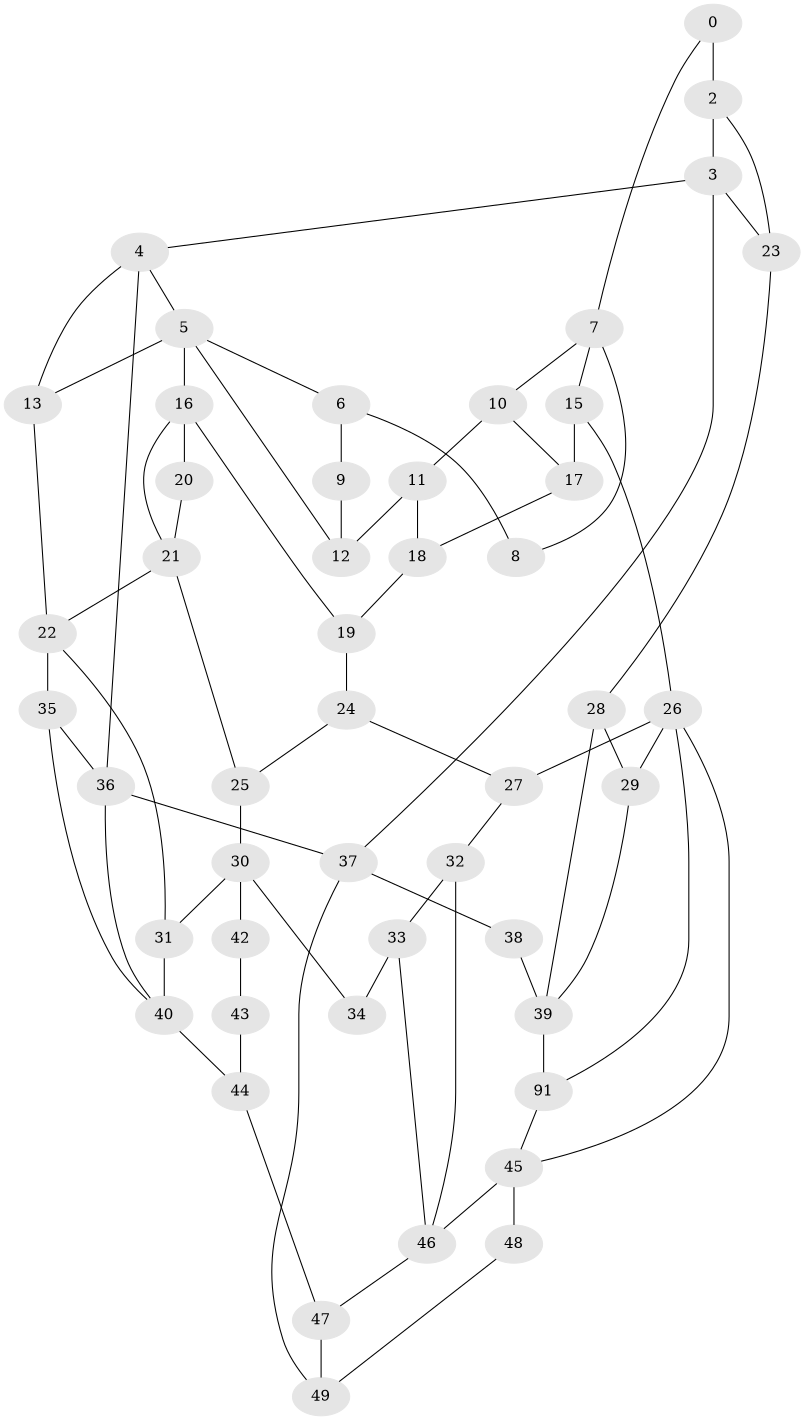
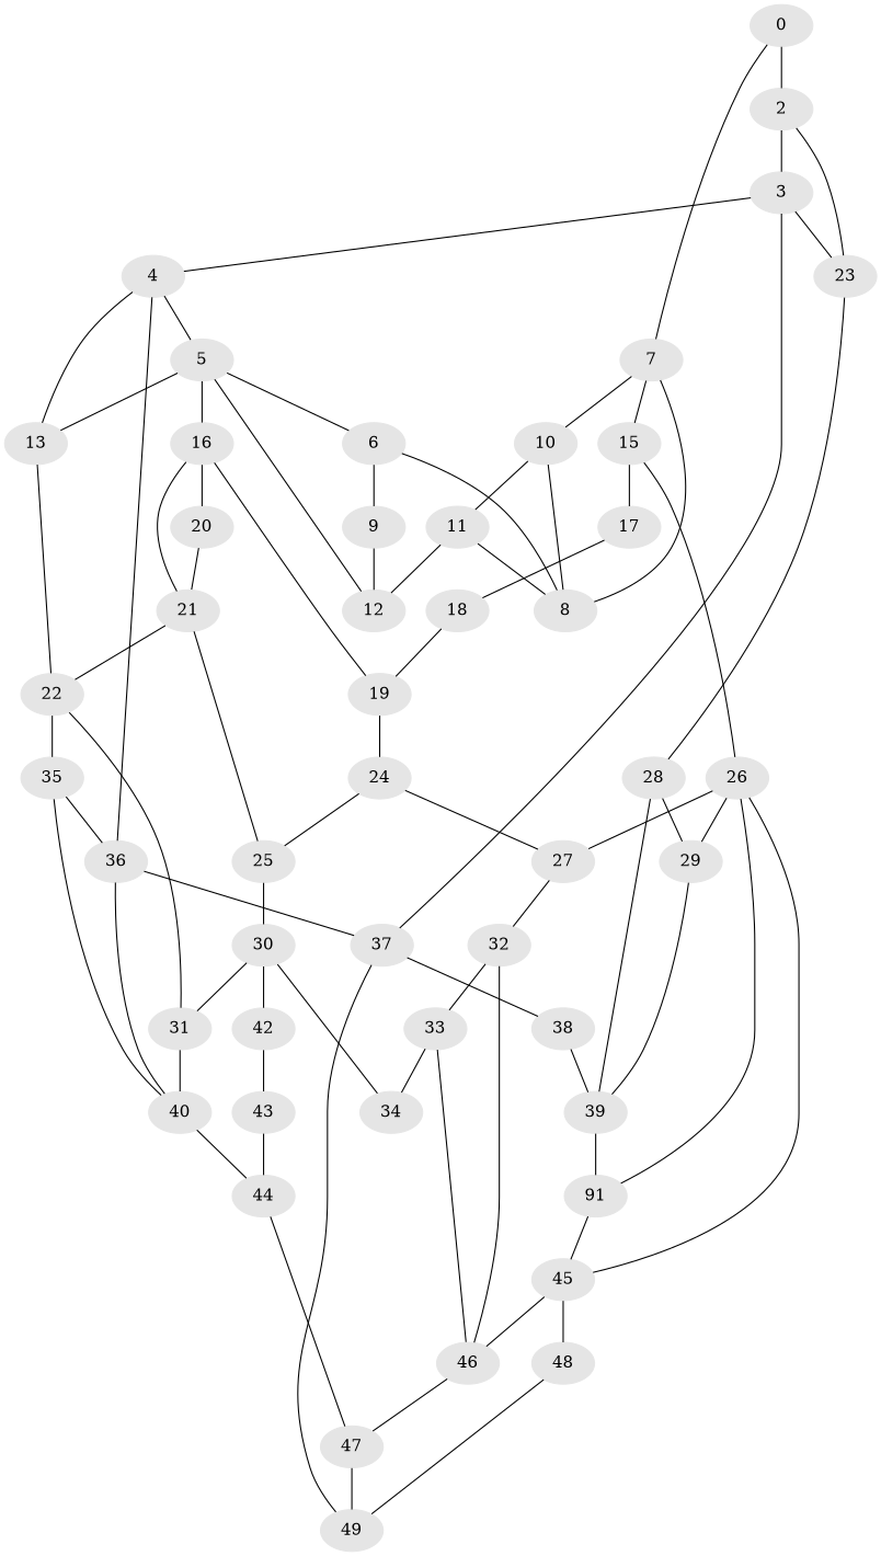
  graph {
    node [color=gray90 style=filled]
    edge [weight=1.0]
    n1 [label=0]
    2
    7
    3
    23
    8
    10
    15
    4
    37
    28
    5
    13
    36
    38
    49
    6
    12
    16
    22
    40
    9
    19
    20
    21
    11
    17
    26
    18
    31
    35
    27
    29
    n34 [label=91]
    45
    24
    25
    30
    39
    32
    34
    42
    46
    48
    33
    43
    44
    47
    n1 -- 2 [weight=2.0]
    n1 -- 7
    2 -- 3
    2 -- 23
    7 -- 8 [weight=2.0]
    7 -- 10 [weight=2.0]
    7 -- 15
    3 -- 23
    3 -- 4
    3 -- 37
    23 -- 28
    10 -- 11
-   10 -- 17
+   10 -- 8
    15 -- 17
    15 -- 26 [weight=2.0]
    4 -- 5
    4 -- 13
    4 -- 36
    37 -- 38
    37 -- 49
    28 -- 29
    28 -- 39
    5 -- 13
    5 -- 6
    5 -- 12
    5 -- 16 [weight=2.0]
    13 -- 22
    36 -- 37
    36 -- 40
    38 -- 39 [weight=2.0]
    6 -- 8
    6 -- 9 [weight=2.0]
    16 -- 19
    16 -- 20
    16 -- 21
    22 -- 31
    22 -- 35
    40 -- 44 [weight=2.0]
    9 -- 12
    19 -- 24
    20 -- 21 [weight=2.0]
    21 -- 22 [weight=2.0]
    21 -- 25
    11 -- 12
-   11 -- 18
+   11 -- 8
    17 -- 18
    26 -- 27
    26 -- 29
    26 -- n34
    26 -- 45
    18 -- 19
    31 -- 40
    35 -- 36
    35 -- 40
    27 -- 32
    29 -- 39
    n34 -- 45
    45 -- 46 [weight=2.0]
    45 -- 48 [weight=2.0]
    24 -- 27
    24 -- 25
    25 -- 30
    30 -- 31
    30 -- 34 [weight=2.0]
    30 -- 42 [weight=2.0]
    39 -- n34 [weight=2.0]
    32 -- 46
    32 -- 33
    42 -- 43
    46 -- 47 [weight=2.0]
    48 -- 49
    33 -- 34
    33 -- 46
    43 -- 44 [weight=2.0]
    44 -- 47 [weight=2.0]
    47 -- 49
  }
